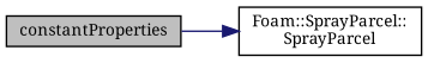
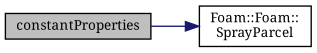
  digraph {
    rankdir=LR
    fontname="Noto Serif"
    node [color=black fontname="Noto Serif" fontsize=10 shape=record]
    n1 [fillcolor=grey75 fontcolor=black height=0.2 label=constantProperties style=filled width=0.4]
-   n2 [height=0.2 label="Foam::SprayParcel::\lSprayParcel" width=0.4]
+   n2 [height=0.2 label="Foam::Foam::\lSprayParcel" width=0.4]
    n1 -> n2 [color=midnightblue fontname="Noto Serif" fontsize=10 labelfontname=Helvetica labelfontsize=10 style=solid]
  }
